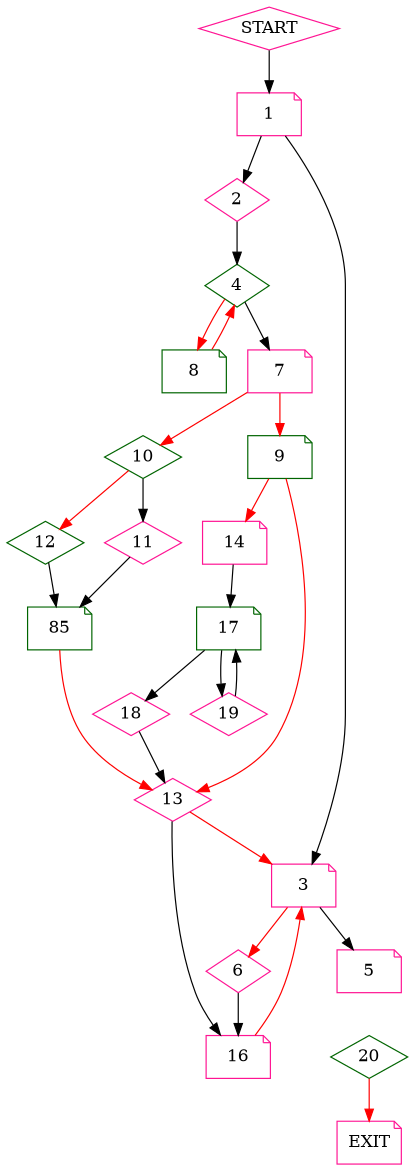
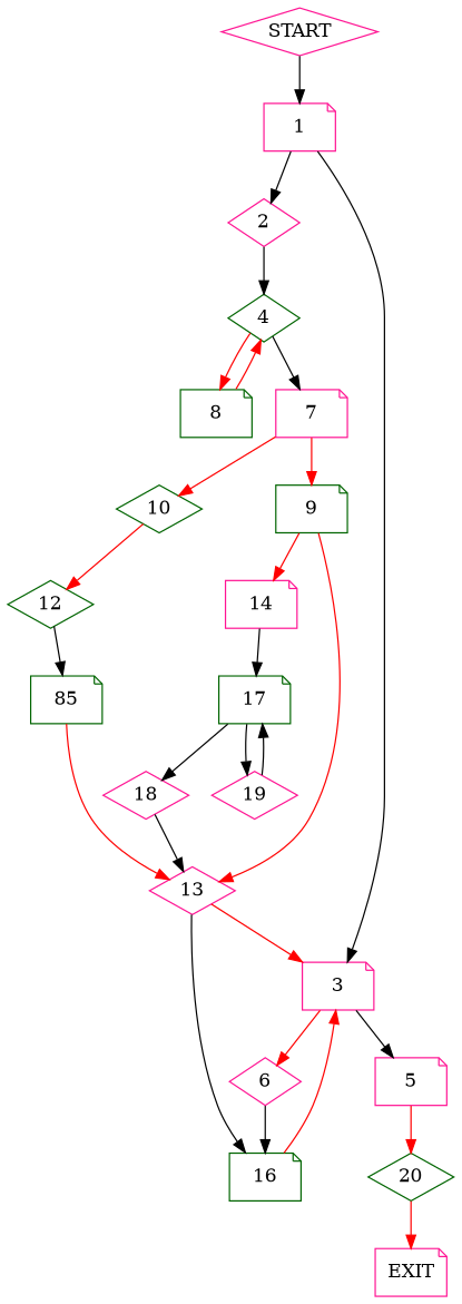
  digraph {
    node [color=deeppink shape=diamond]
    edge [color=black]
    n1 [label=START]
    1 [shape=note]
    2
    3 [shape=note]
    n5 [label=EXIT shape=note]
    4 [color=darkgreen]
    5 [shape=note]
    6
    7 [shape=note]
    8 [color=darkgreen shape=note]
    20 [color=darkgreen]
-   16 [shape=note]
+   16 [color=darkgreen shape=note]
    9 [color=darkgreen shape=note]
    10 [color=darkgreen]
    13
    14 [shape=note]
-   11
    12 [color=darkgreen]
    17 [color=darkgreen shape=note]
    n20 [color=darkgreen label=85 shape=note]
    18
    19
    n1 -> 1
    1 -> 2
    1 -> 3
    2 -> 4
    3 -> 5
    3 -> 6 [color=red]
    4 -> 7
    4 -> 8 [color=red]
+   5 -> 20 [color=red]
    6 -> 16
    7 -> 9 [color=red]
    7 -> 10 [color=red]
    8 -> 4 [color=red]
    20 -> n5 [color=red]
    16 -> 3 [color=red]
    9 -> 13 [color=red]
    9 -> 14 [color=red]
-   10 -> 11
    10 -> 12 [color=red]
    13 -> 3 [color=red]
    13 -> 16
    14 -> 17
-   11 -> n20
    12 -> n20
    17 -> 18
    17 -> 19
    n20 -> 13 [color=red]
    18 -> 13
    19 -> 17
  }
